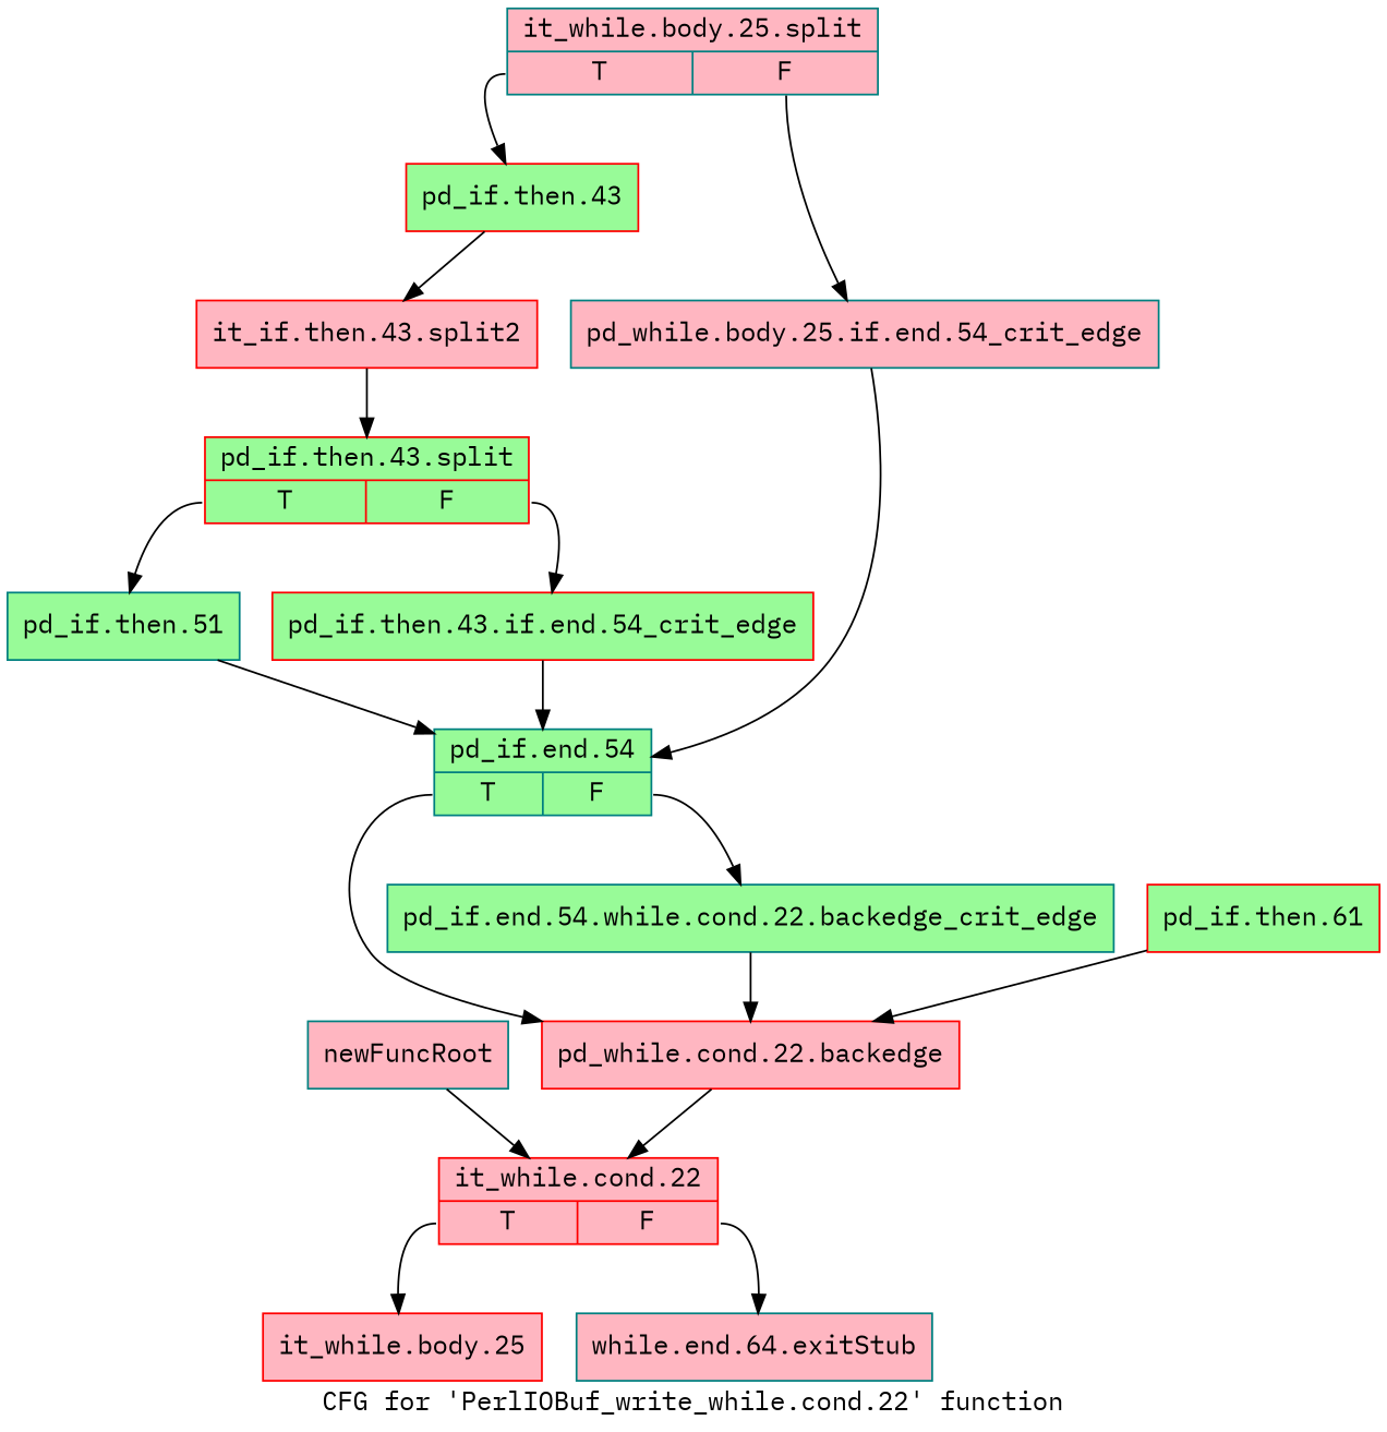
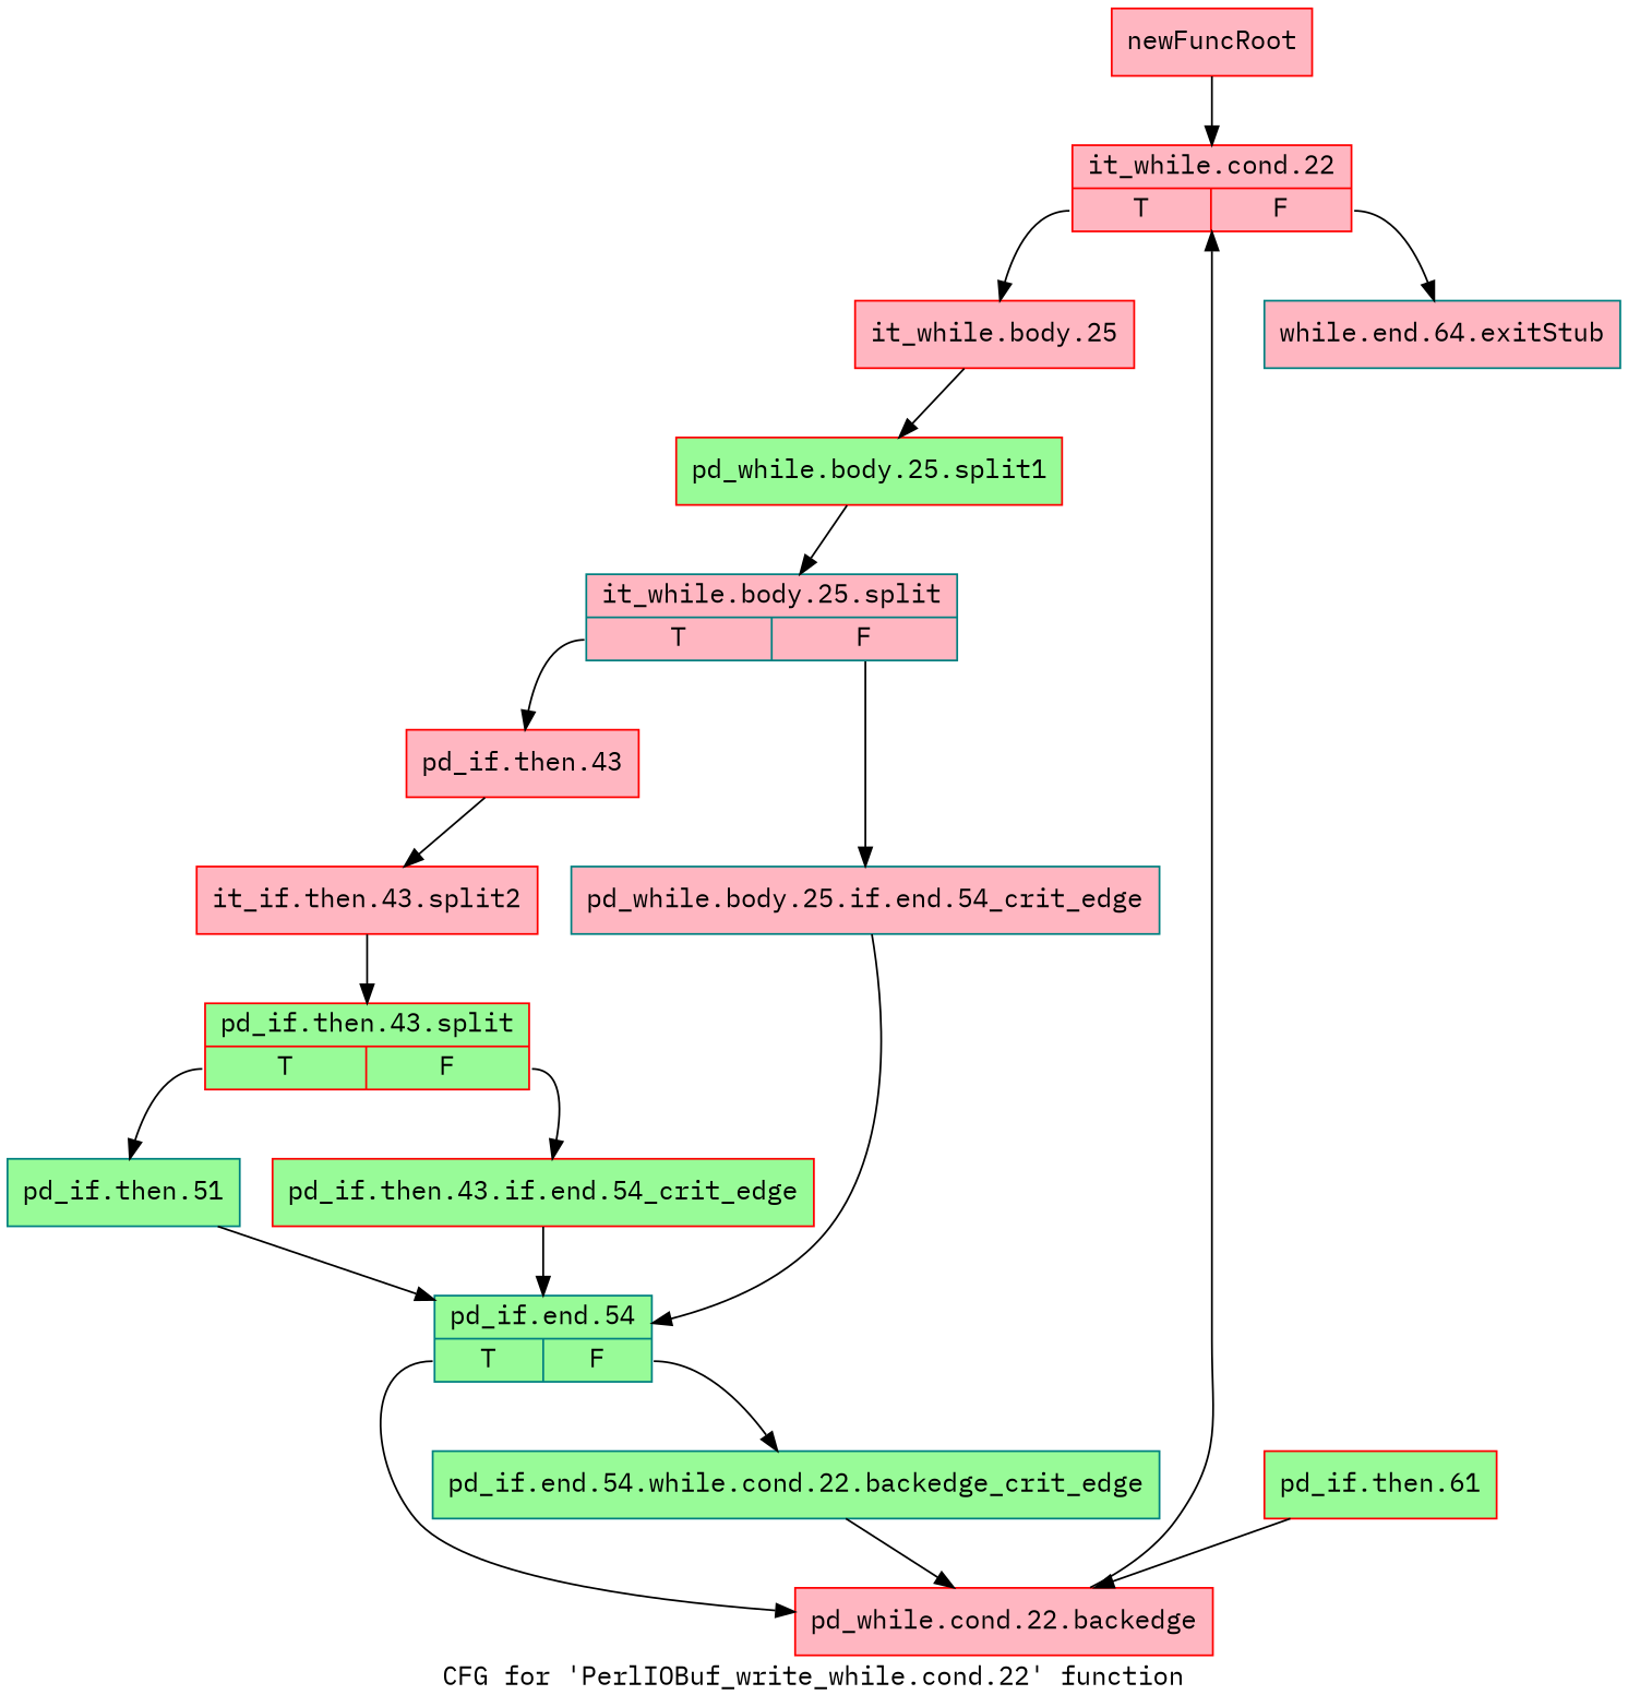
  digraph {
    fontname="IBM Plex Mono"
    label="CFG for 'PerlIOBuf_write_while.cond.22' function"
    node [color=red fillcolor=lightpink fontname="IBM Plex Mono" shape=record style=filled]
    edge [fontname="IBM Plex Mono"]
-   n1 [color=teal label="{newFuncRoot}"]
+   n1 [label="{newFuncRoot}"]
    n2 [label="{it_while.cond.22|{<s0>T|<s1>F}}"]
    n3 [color=teal label="{while.end.64.exitStub}"]
    n4 [label="{it_while.body.25}"]
+   n5 [fillcolor=palegreen label="{pd_while.body.25.split1}"]
    n6 [color=teal label="{it_while.body.25.split|{<s0>T|<s1>F}}"]
-   n7 [fillcolor=palegreen label="{pd_if.then.43}"]
+   n7 [label="{pd_if.then.43}"]
    n8 [color=teal label="{pd_while.body.25.if.end.54_crit_edge}"]
    n9 [label="{it_if.then.43.split2}"]
    n10 [color=teal fillcolor=palegreen label="{pd_if.end.54|{<s0>T|<s1>F}}"]
    n11 [fillcolor=palegreen label="{pd_if.then.43.split|{<s0>T|<s1>F}}"]
    n12 [color=teal fillcolor=palegreen label="{pd_if.end.54.while.cond.22.backedge_crit_edge}"]
    n13 [label="{pd_while.cond.22.backedge}"]
    n14 [fillcolor=palegreen label="{pd_if.then.61}"]
    n15 [color=teal fillcolor=palegreen label="{pd_if.then.51}"]
    n16 [fillcolor=palegreen label="{pd_if.then.43.if.end.54_crit_edge}"]
    n1 -> n2
    n2 -> n3 [tailport=s1]
    n2 -> n4 [tailport=s0]
+   n4 -> n5
+   n5 -> n6
    n6 -> n7 [tailport=s0]
    n6 -> n8 [tailport=s1]
    n7 -> n9
    n8 -> n10
    n9 -> n11
    n10 -> n12 [tailport=s1]
    n10 -> n13 [tailport=s0]
    n11 -> n15 [tailport=s0]
    n11 -> n16 [tailport=s1]
    n12 -> n13
    n13 -> n2
    n14 -> n13
    n15 -> n10
    n16 -> n10
  }
